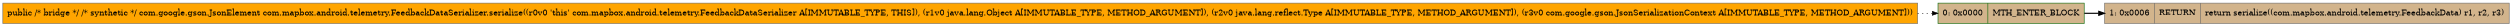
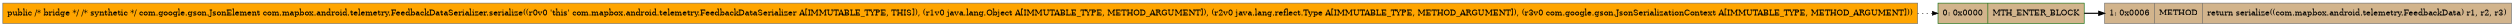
  digraph {
    rankdir=LR
    node [shape=record style=filled fillcolor=tan color=gray40]
    n1 [label="{0\:\ 0x0000|MTH_ENTER_BLOCK\l}" color=darkgreen]
-   n2 [label="{1\:\ 0x0006|RETURN\l|return serialize((com.mapbox.android.telemetry.FeedbackData) r1, r2, r3)\l}"]
+   n2 [label="{1\:\ 0x0006|METHOD\l|return serialize((com.mapbox.android.telemetry.FeedbackData) r1, r2, r3)\l}"]
    n3 [label="{public \/* bridge *\/ \/* synthetic *\/ com.google.gson.JsonElement com.mapbox.android.telemetry.FeedbackDataSerializer.serialize((r0v0 'this' com.mapbox.android.telemetry.FeedbackDataSerializer A[IMMUTABLE_TYPE, THIS]), (r1v0 java.lang.Object A[IMMUTABLE_TYPE, METHOD_ARGUMENT]), (r2v0 java.lang.reflect.Type A[IMMUTABLE_TYPE, METHOD_ARGUMENT]), (r3v0 com.google.gson.JsonSerializationContext A[IMMUTABLE_TYPE, METHOD_ARGUMENT])) }" fillcolor=orange]
    n1 -> n2 [style=bold]
    n3 -> n1 [style=dotted]
  }
